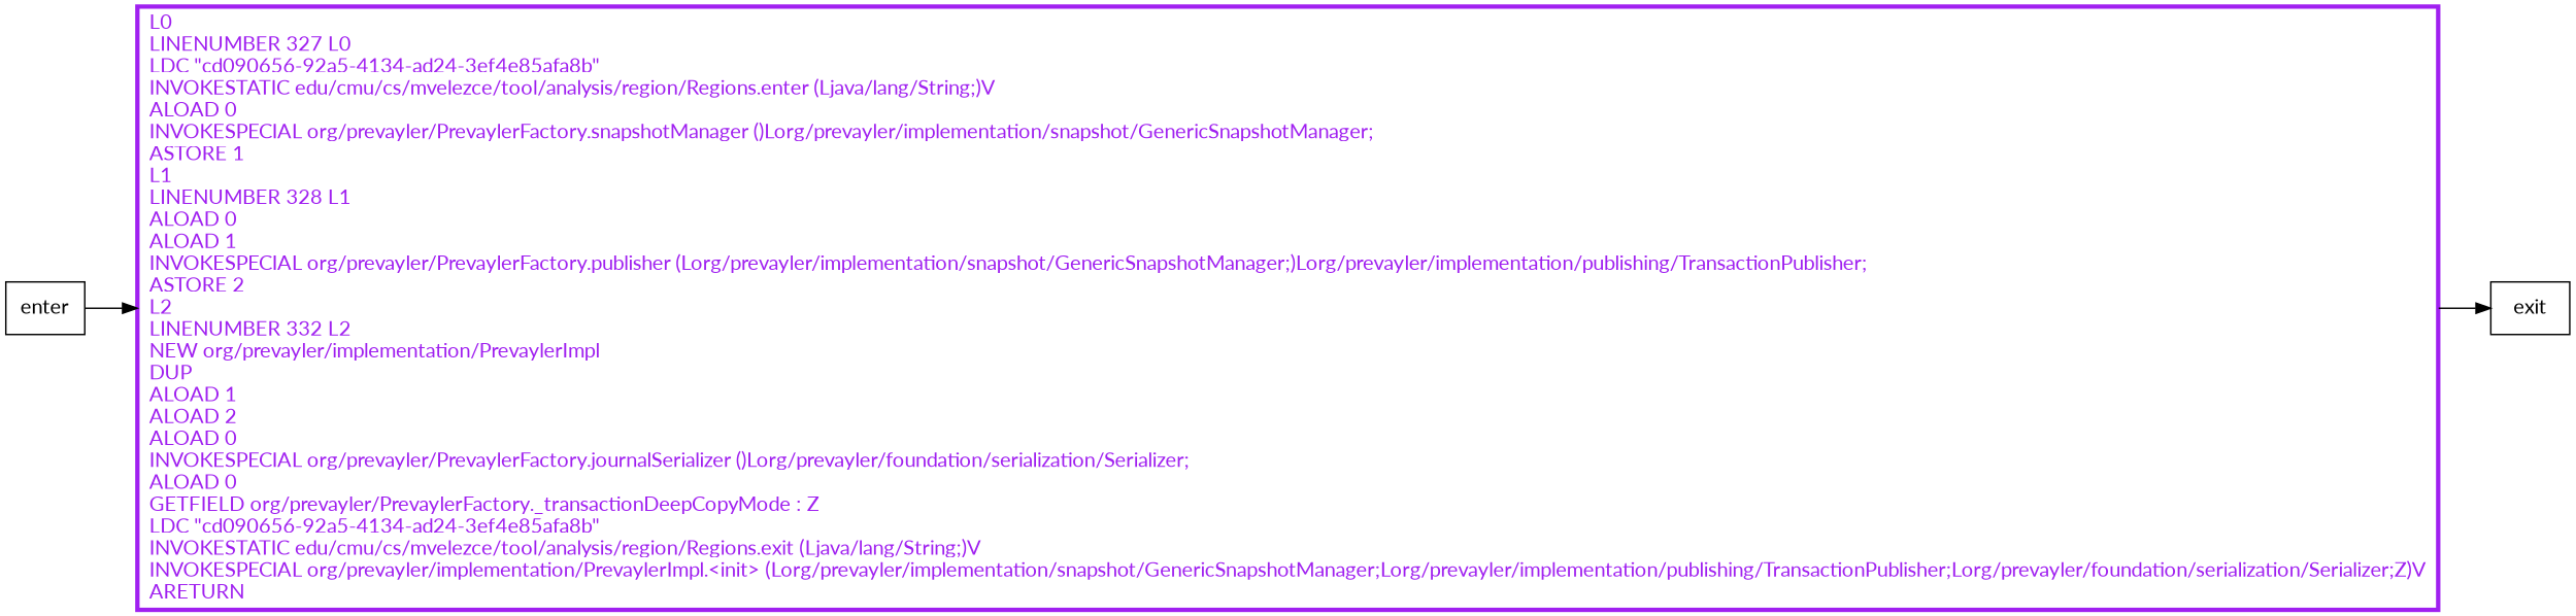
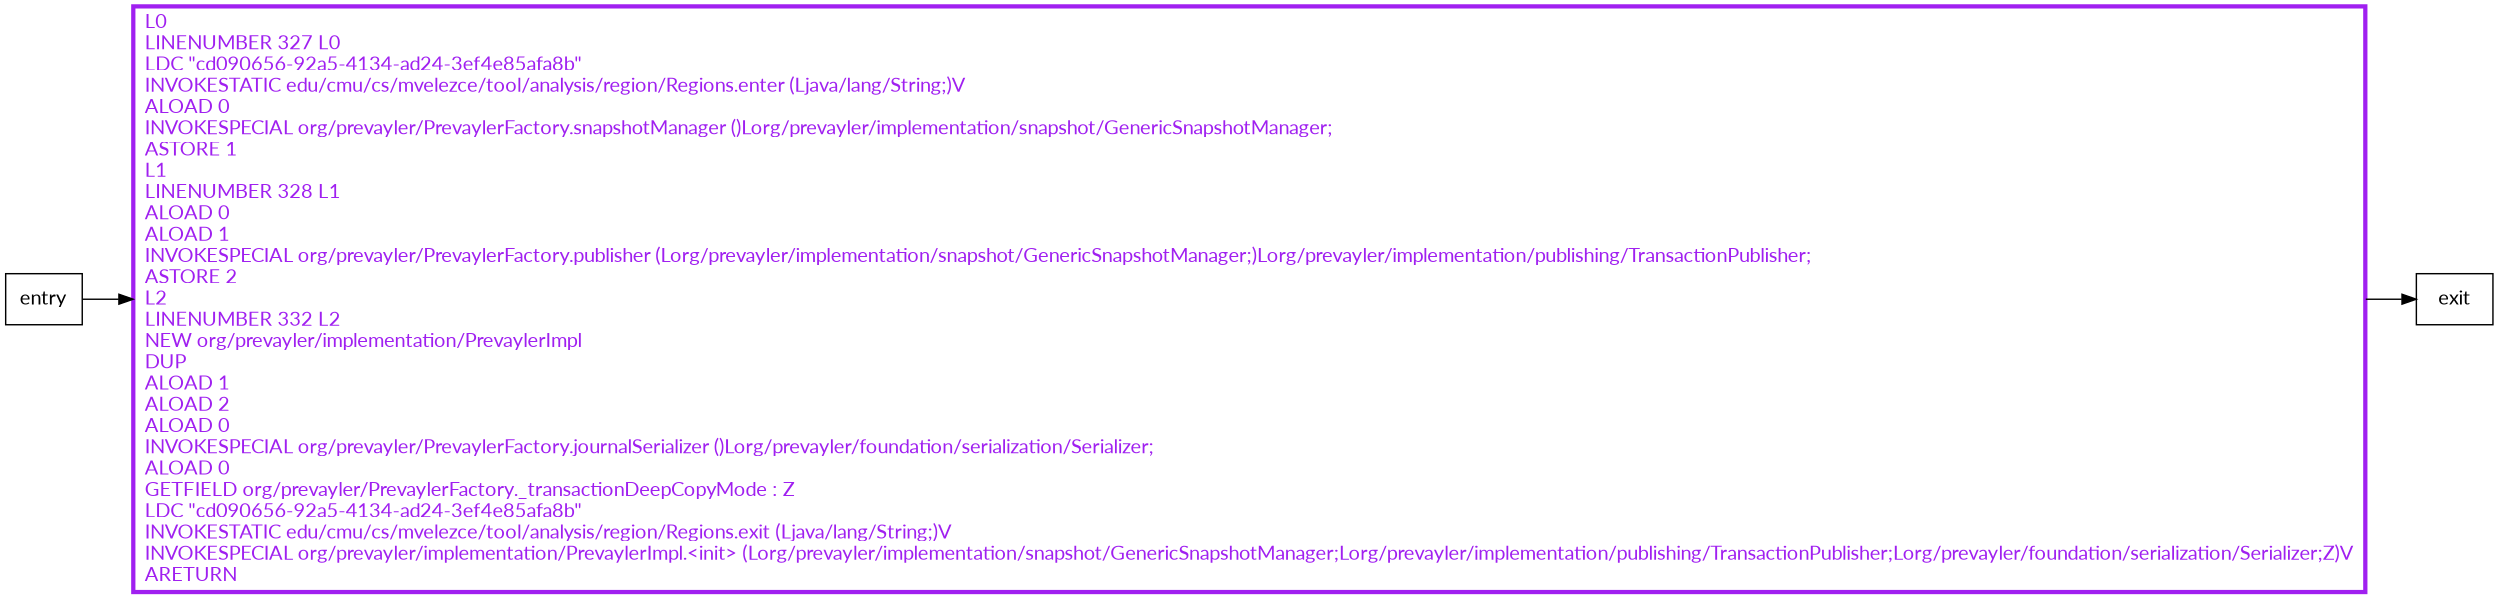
  digraph {
    rankdir=LR
    fontname=Lato
    node [shape=record fontname=Lato]
    edge [fontname=Lato]
    n1 [color=purple fontcolor=purple label="L0\lLINENUMBER 327 L0\lLDC \"cd090656-92a5-4134-ad24-3ef4e85afa8b\"\lINVOKESTATIC edu/cmu/cs/mvelezce/tool/analysis/region/Regions.enter (Ljava/lang/String;)V\lALOAD 0\lINVOKESPECIAL org/prevayler/PrevaylerFactory.snapshotManager ()Lorg/prevayler/implementation/snapshot/GenericSnapshotManager;\lASTORE 1\lL1\lLINENUMBER 328 L1\lALOAD 0\lALOAD 1\lINVOKESPECIAL org/prevayler/PrevaylerFactory.publisher (Lorg/prevayler/implementation/snapshot/GenericSnapshotManager;)Lorg/prevayler/implementation/publishing/TransactionPublisher;\lASTORE 2\lL2\lLINENUMBER 332 L2\lNEW org/prevayler/implementation/PrevaylerImpl\lDUP\lALOAD 1\lALOAD 2\lALOAD 0\lINVOKESPECIAL org/prevayler/PrevaylerFactory.journalSerializer ()Lorg/prevayler/foundation/serialization/Serializer;\lALOAD 0\lGETFIELD org/prevayler/PrevaylerFactory._transactionDeepCopyMode : Z\lLDC \"cd090656-92a5-4134-ad24-3ef4e85afa8b\"\lINVOKESTATIC edu/cmu/cs/mvelezce/tool/analysis/region/Regions.exit (Ljava/lang/String;)V\lINVOKESPECIAL org/prevayler/implementation/PrevaylerImpl.\<init\> (Lorg/prevayler/implementation/snapshot/GenericSnapshotManager;Lorg/prevayler/implementation/publishing/TransactionPublisher;Lorg/prevayler/foundation/serialization/Serializer;Z)V\lARETURN\l" penwidth=3]
    exit
-   entry [label=enter]
+   entry
    n1 -> exit
    entry -> n1
  }
